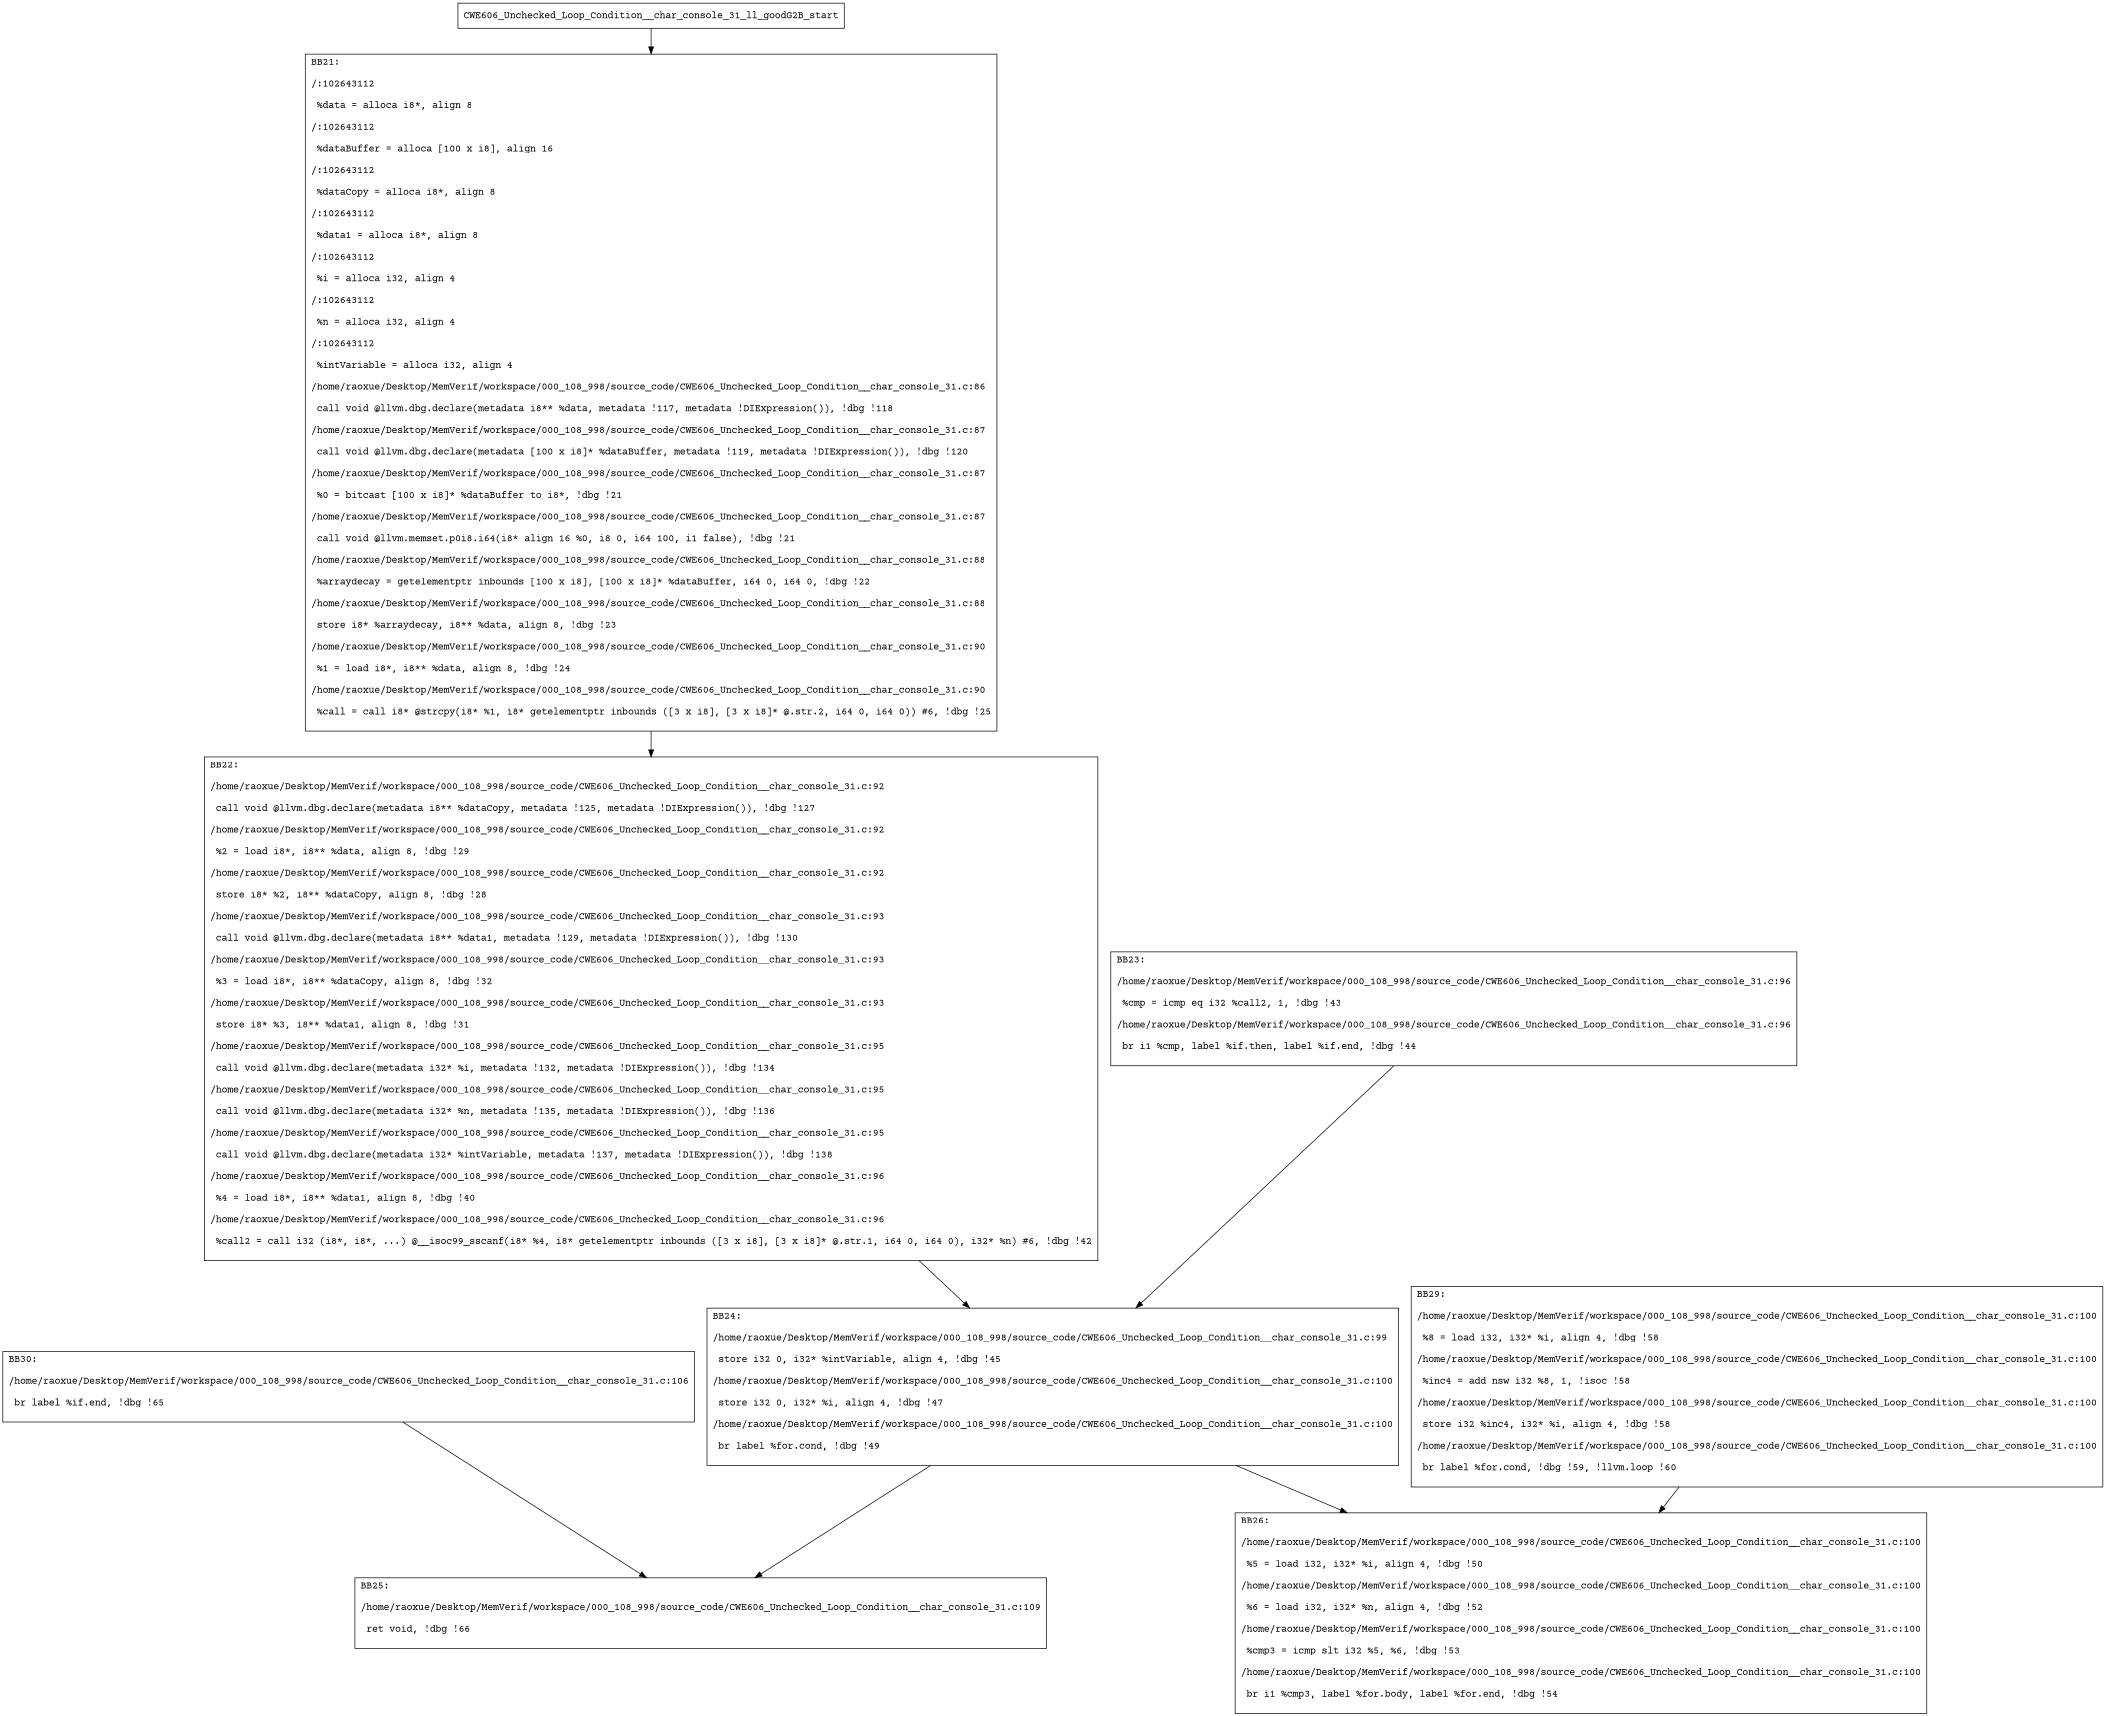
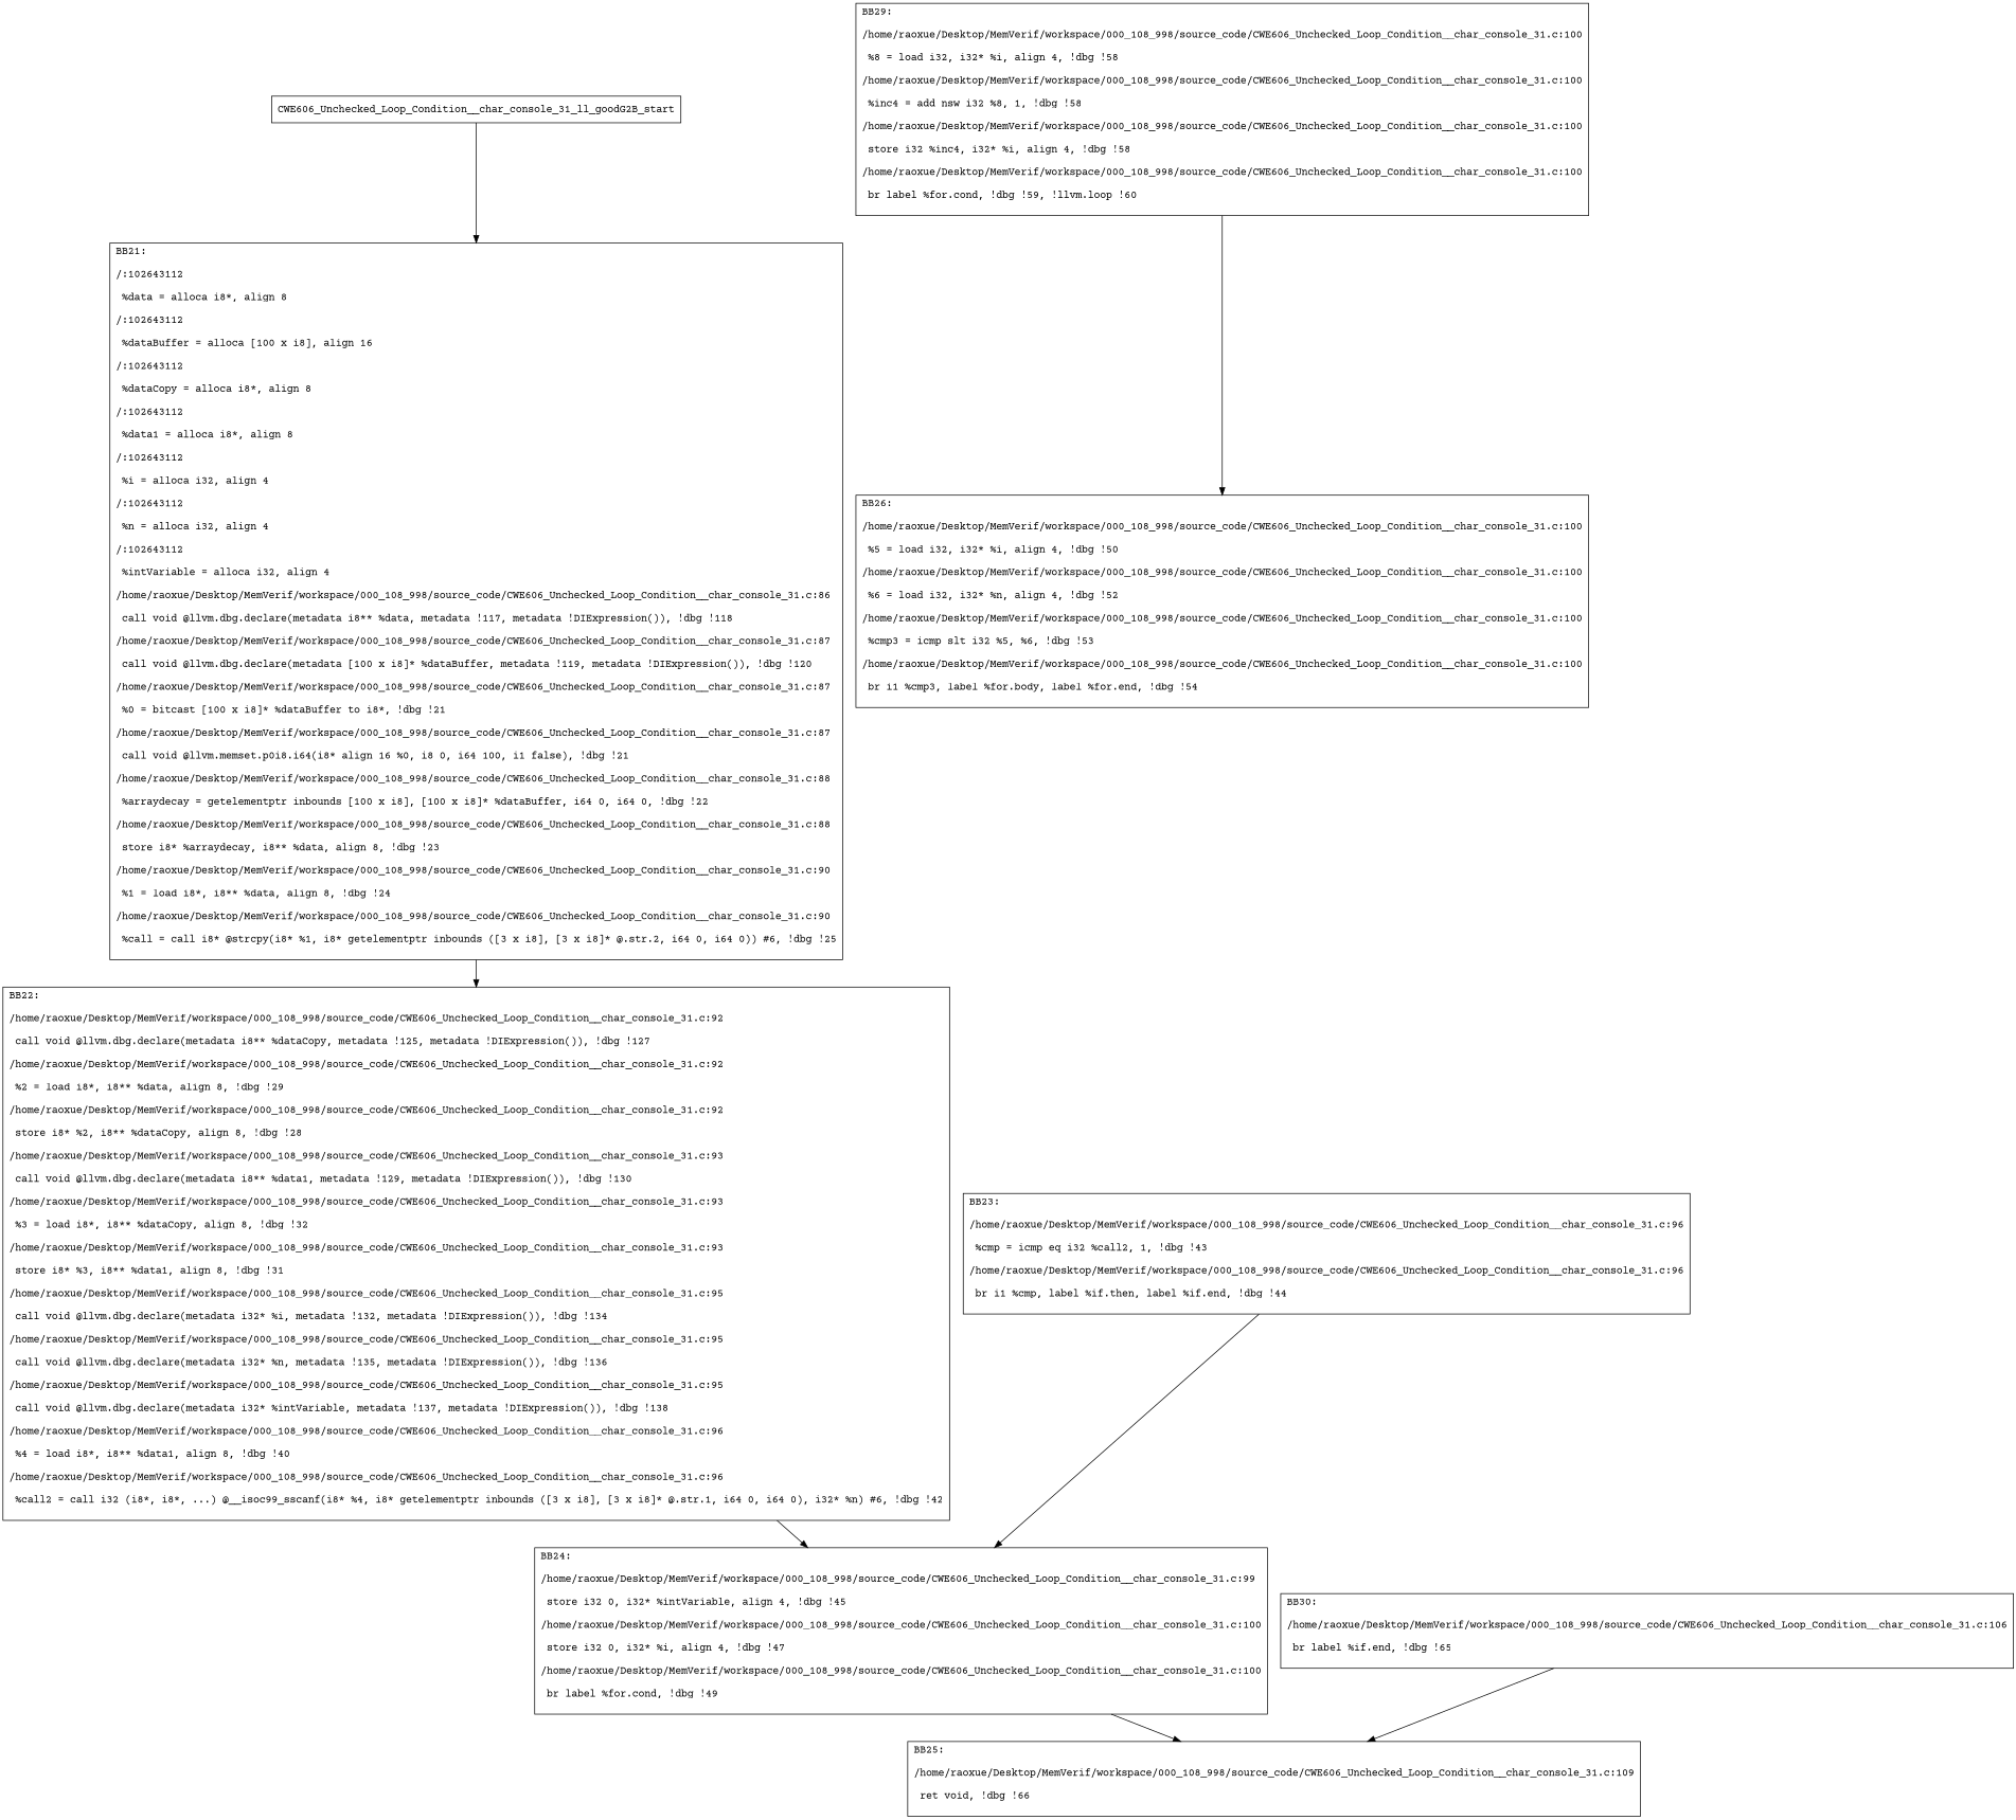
  digraph {
    fontname="Courier Prime"
    node [fontname="Courier Prime" shape=record]
    edge [fontname="Courier Prime"]
    n1 [label="{CWE606_Unchecked_Loop_Condition__char_console_31_ll_goodG2B_start}"]
    n2 [label="{BB21:\l\l/:102643112\l\n  %data = alloca i8*, align 8\l\n/:102643112\l\n  %dataBuffer = alloca [100 x i8], align 16\l\n/:102643112\l\n  %dataCopy = alloca i8*, align 8\l\n/:102643112\l\n  %data1 = alloca i8*, align 8\l\n/:102643112\l\n  %i = alloca i32, align 4\l\n/:102643112\l\n  %n = alloca i32, align 4\l\n/:102643112\l\n  %intVariable = alloca i32, align 4\l\n/home/raoxue/Desktop/MemVerif/workspace/000_108_998/source_code/CWE606_Unchecked_Loop_Condition__char_console_31.c:86\l\n  call void @llvm.dbg.declare(metadata i8** %data, metadata !117, metadata !DIExpression()), !dbg !118\l\n/home/raoxue/Desktop/MemVerif/workspace/000_108_998/source_code/CWE606_Unchecked_Loop_Condition__char_console_31.c:87\l\n  call void @llvm.dbg.declare(metadata [100 x i8]* %dataBuffer, metadata !119, metadata !DIExpression()), !dbg !120\l\n/home/raoxue/Desktop/MemVerif/workspace/000_108_998/source_code/CWE606_Unchecked_Loop_Condition__char_console_31.c:87\l\n  %0 = bitcast [100 x i8]* %dataBuffer to i8*, !dbg !21\l\n/home/raoxue/Desktop/MemVerif/workspace/000_108_998/source_code/CWE606_Unchecked_Loop_Condition__char_console_31.c:87\l\n  call void @llvm.memset.p0i8.i64(i8* align 16 %0, i8 0, i64 100, i1 false), !dbg !21\l\n/home/raoxue/Desktop/MemVerif/workspace/000_108_998/source_code/CWE606_Unchecked_Loop_Condition__char_console_31.c:88\l\n  %arraydecay = getelementptr inbounds [100 x i8], [100 x i8]* %dataBuffer, i64 0, i64 0, !dbg !22\l\n/home/raoxue/Desktop/MemVerif/workspace/000_108_998/source_code/CWE606_Unchecked_Loop_Condition__char_console_31.c:88\l\n  store i8* %arraydecay, i8** %data, align 8, !dbg !23\l\n/home/raoxue/Desktop/MemVerif/workspace/000_108_998/source_code/CWE606_Unchecked_Loop_Condition__char_console_31.c:90\l\n  %1 = load i8*, i8** %data, align 8, !dbg !24\l\n/home/raoxue/Desktop/MemVerif/workspace/000_108_998/source_code/CWE606_Unchecked_Loop_Condition__char_console_31.c:90\l\n  %call = call i8* @strcpy(i8* %1, i8* getelementptr inbounds ([3 x i8], [3 x i8]* @.str.2, i64 0, i64 0)) #6, !dbg !25\l\n}"]
    n3 [label="{BB22:\l\l/home/raoxue/Desktop/MemVerif/workspace/000_108_998/source_code/CWE606_Unchecked_Loop_Condition__char_console_31.c:92\l\n  call void @llvm.dbg.declare(metadata i8** %dataCopy, metadata !125, metadata !DIExpression()), !dbg !127\l\n/home/raoxue/Desktop/MemVerif/workspace/000_108_998/source_code/CWE606_Unchecked_Loop_Condition__char_console_31.c:92\l\n  %2 = load i8*, i8** %data, align 8, !dbg !29\l\n/home/raoxue/Desktop/MemVerif/workspace/000_108_998/source_code/CWE606_Unchecked_Loop_Condition__char_console_31.c:92\l\n  store i8* %2, i8** %dataCopy, align 8, !dbg !28\l\n/home/raoxue/Desktop/MemVerif/workspace/000_108_998/source_code/CWE606_Unchecked_Loop_Condition__char_console_31.c:93\l\n  call void @llvm.dbg.declare(metadata i8** %data1, metadata !129, metadata !DIExpression()), !dbg !130\l\n/home/raoxue/Desktop/MemVerif/workspace/000_108_998/source_code/CWE606_Unchecked_Loop_Condition__char_console_31.c:93\l\n  %3 = load i8*, i8** %dataCopy, align 8, !dbg !32\l\n/home/raoxue/Desktop/MemVerif/workspace/000_108_998/source_code/CWE606_Unchecked_Loop_Condition__char_console_31.c:93\l\n  store i8* %3, i8** %data1, align 8, !dbg !31\l\n/home/raoxue/Desktop/MemVerif/workspace/000_108_998/source_code/CWE606_Unchecked_Loop_Condition__char_console_31.c:95\l\n  call void @llvm.dbg.declare(metadata i32* %i, metadata !132, metadata !DIExpression()), !dbg !134\l\n/home/raoxue/Desktop/MemVerif/workspace/000_108_998/source_code/CWE606_Unchecked_Loop_Condition__char_console_31.c:95\l\n  call void @llvm.dbg.declare(metadata i32* %n, metadata !135, metadata !DIExpression()), !dbg !136\l\n/home/raoxue/Desktop/MemVerif/workspace/000_108_998/source_code/CWE606_Unchecked_Loop_Condition__char_console_31.c:95\l\n  call void @llvm.dbg.declare(metadata i32* %intVariable, metadata !137, metadata !DIExpression()), !dbg !138\l\n/home/raoxue/Desktop/MemVerif/workspace/000_108_998/source_code/CWE606_Unchecked_Loop_Condition__char_console_31.c:96\l\n  %4 = load i8*, i8** %data1, align 8, !dbg !40\l\n/home/raoxue/Desktop/MemVerif/workspace/000_108_998/source_code/CWE606_Unchecked_Loop_Condition__char_console_31.c:96\l\n  %call2 = call i32 (i8*, i8*, ...) @__isoc99_sscanf(i8* %4, i8* getelementptr inbounds ([3 x i8], [3 x i8]* @.str.1, i64 0, i64 0), i32* %n) #6, !dbg !42\l\n}"]
    n4 [label="{BB24:\l\l/home/raoxue/Desktop/MemVerif/workspace/000_108_998/source_code/CWE606_Unchecked_Loop_Condition__char_console_31.c:99\l\n  store i32 0, i32* %intVariable, align 4, !dbg !45\l\n/home/raoxue/Desktop/MemVerif/workspace/000_108_998/source_code/CWE606_Unchecked_Loop_Condition__char_console_31.c:100\l\n  store i32 0, i32* %i, align 4, !dbg !47\l\n/home/raoxue/Desktop/MemVerif/workspace/000_108_998/source_code/CWE606_Unchecked_Loop_Condition__char_console_31.c:100\l\n  br label %for.cond, !dbg !49\l\n}"]
    n5 [label="{BB23:\l\l/home/raoxue/Desktop/MemVerif/workspace/000_108_998/source_code/CWE606_Unchecked_Loop_Condition__char_console_31.c:96\l\n  %cmp = icmp eq i32 %call2, 1, !dbg !43\l\n/home/raoxue/Desktop/MemVerif/workspace/000_108_998/source_code/CWE606_Unchecked_Loop_Condition__char_console_31.c:96\l\n  br i1 %cmp, label %if.then, label %if.end, !dbg !44\l\n}"]
    n6 [label="{BB25:\l\l/home/raoxue/Desktop/MemVerif/workspace/000_108_998/source_code/CWE606_Unchecked_Loop_Condition__char_console_31.c:109\l\n  ret void, !dbg !66\l\n}"]
    n7 [label="{BB26:\l\l/home/raoxue/Desktop/MemVerif/workspace/000_108_998/source_code/CWE606_Unchecked_Loop_Condition__char_console_31.c:100\l\n  %5 = load i32, i32* %i, align 4, !dbg !50\l\n/home/raoxue/Desktop/MemVerif/workspace/000_108_998/source_code/CWE606_Unchecked_Loop_Condition__char_console_31.c:100\l\n  %6 = load i32, i32* %n, align 4, !dbg !52\l\n/home/raoxue/Desktop/MemVerif/workspace/000_108_998/source_code/CWE606_Unchecked_Loop_Condition__char_console_31.c:100\l\n  %cmp3 = icmp slt i32 %5, %6, !dbg !53\l\n/home/raoxue/Desktop/MemVerif/workspace/000_108_998/source_code/CWE606_Unchecked_Loop_Condition__char_console_31.c:100\l\n  br i1 %cmp3, label %for.body, label %for.end, !dbg !54\l\n}"]
-   n8 [label="{BB29:\l\l/home/raoxue/Desktop/MemVerif/workspace/000_108_998/source_code/CWE606_Unchecked_Loop_Condition__char_console_31.c:100\l\n  %8 = load i32, i32* %i, align 4, !dbg !58\l\n/home/raoxue/Desktop/MemVerif/workspace/000_108_998/source_code/CWE606_Unchecked_Loop_Condition__char_console_31.c:100\l\n  %inc4 = add nsw i32 %8, 1, !isoc !58\l\n/home/raoxue/Desktop/MemVerif/workspace/000_108_998/source_code/CWE606_Unchecked_Loop_Condition__char_console_31.c:100\l\n  store i32 %inc4, i32* %i, align 4, !dbg !58\l\n/home/raoxue/Desktop/MemVerif/workspace/000_108_998/source_code/CWE606_Unchecked_Loop_Condition__char_console_31.c:100\l\n  br label %for.cond, !dbg !59, !llvm.loop !60\l\n}"]
+   n8 [label="{BB29:\l\l/home/raoxue/Desktop/MemVerif/workspace/000_108_998/source_code/CWE606_Unchecked_Loop_Condition__char_console_31.c:100\l\n  %8 = load i32, i32* %i, align 4, !dbg !58\l\n/home/raoxue/Desktop/MemVerif/workspace/000_108_998/source_code/CWE606_Unchecked_Loop_Condition__char_console_31.c:100\l\n  %inc4 = add nsw i32 %8, 1, !dbg !58\l\n/home/raoxue/Desktop/MemVerif/workspace/000_108_998/source_code/CWE606_Unchecked_Loop_Condition__char_console_31.c:100\l\n  store i32 %inc4, i32* %i, align 4, !dbg !58\l\n/home/raoxue/Desktop/MemVerif/workspace/000_108_998/source_code/CWE606_Unchecked_Loop_Condition__char_console_31.c:100\l\n  br label %for.cond, !dbg !59, !llvm.loop !60\l\n}"]
    n9 [label="{BB30:\l\l/home/raoxue/Desktop/MemVerif/workspace/000_108_998/source_code/CWE606_Unchecked_Loop_Condition__char_console_31.c:106\l\n  br label %if.end, !dbg !65\l\n}"]
    n1 -> n2
    n2 -> n3
    n3 -> n4
    n4 -> n6
-   n4 -> n7
    n5 -> n4
    n8 -> n7
    n9 -> n6
  }
